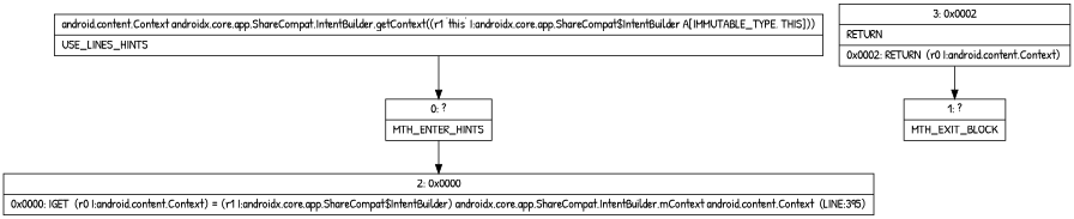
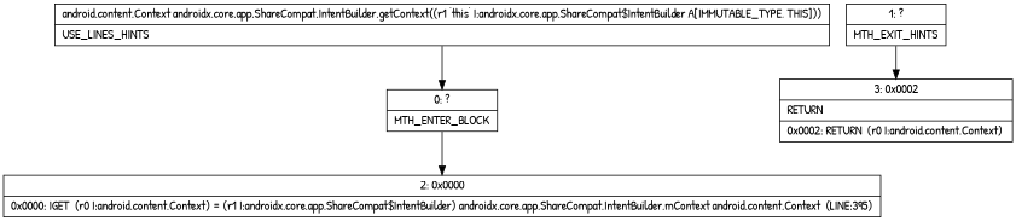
  digraph {
    fontname="Patrick Hand"
    node [fontname="Patrick Hand" shape=record]
    edge [fontname="Patrick Hand"]
-   n1 [label="{0\:\ ?|MTH_ENTER_HINTS\l}"]
+   n1 [label="{0\:\ ?|MTH_ENTER_BLOCK\l}"]
    n2 [label="{2\:\ 0x0000|0x0000: IGET  (r0 I:android.content.Context) = (r1 I:androidx.core.app.ShareCompat$IntentBuilder) androidx.core.app.ShareCompat.IntentBuilder.mContext android.content.Context  (LINE:395)\l}"]
    n3 [label="{3\:\ 0x0002|RETURN\l|0x0002: RETURN  (r0 I:android.content.Context) \l}"]
-   n4 [label="{1\:\ ?|MTH_EXIT_BLOCK\l}"]
+   n4 [label="{1\:\ ?|MTH_EXIT_HINTS\l}"]
    n5 [label="{android.content.Context androidx.core.app.ShareCompat.IntentBuilder.getContext((r1 'this' I:androidx.core.app.ShareCompat$IntentBuilder A[IMMUTABLE_TYPE, THIS]))  | USE_LINES_HINTS\l}"]
    n1 -> n2
-   n3 -> n4
+   n4 -> n3
    n5 -> n1
  }
